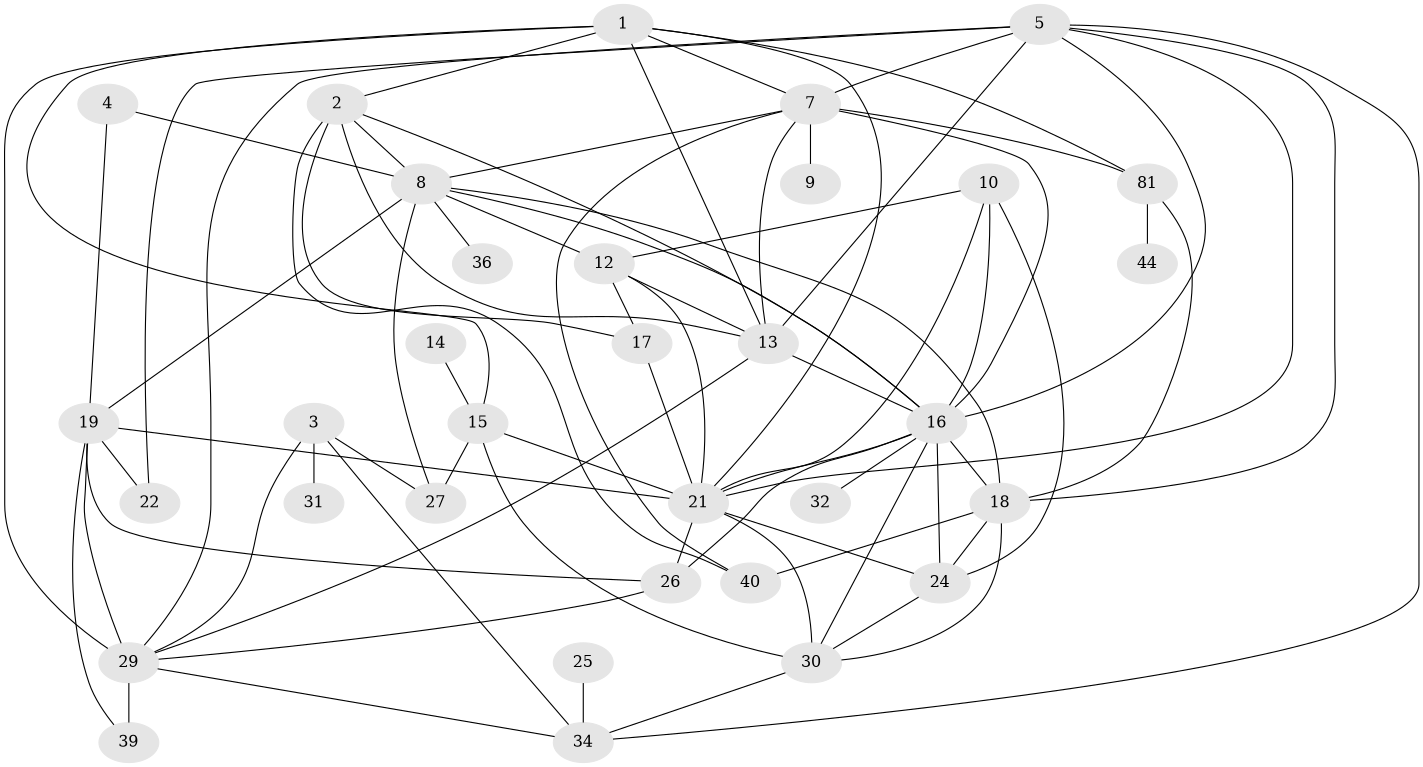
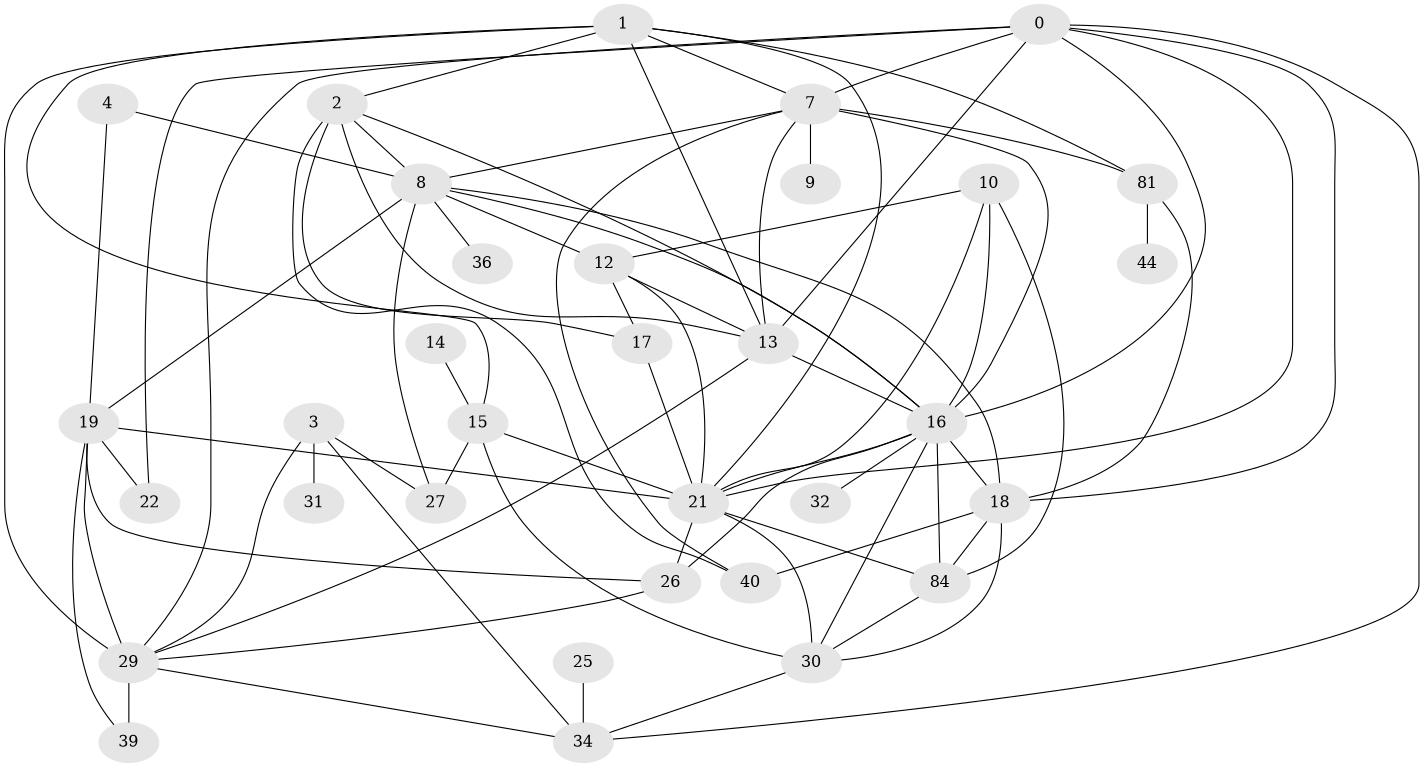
  graph {
    node [color=gray90 style=filled]
    edge [weight=1.0]
    1
    2
    7
    n4 [label=81]
    13
    15
    21
    29
    8
    16
    17
    40
    9
    18
    n15 [label=44]
    27
    30
-   24
+   24 [label=84]
    26
    34
    39
    19
    12
    36
    32
    3
    31
    4
    22
-   5
+   5 [label=0]
    10
    14
    25
    1 -- 2
    1 -- 7
    1 -- n4
    1 -- 13
    1 -- 15
    1 -- 21
    1 -- 29
    2 -- 13
    2 -- 8
    2 -- 16
    2 -- 17
    2 -- 40 [weight=2.0]
    7 -- n4
    7 -- 13
    7 -- 8
    7 -- 16 [weight=3.0]
    7 -- 40
    7 -- 9
    n4 -- 18
    n4 -- n15
    13 -- 29
    13 -- 16 [weight=3.0]
    15 -- 21
    15 -- 27
    15 -- 30
    21 -- 30 [weight=2.0]
    21 -- 24
    21 -- 26 [weight=4.0]
    29 -- 34
    29 -- 39 [weight=2.0]
    8 -- 16
    8 -- 18
    8 -- 27
    8 -- 19 [weight=3.0]
    8 -- 12
    8 -- 36
    16 -- 21 [weight=2.0]
    16 -- 18 [weight=2.0]
    16 -- 30
    16 -- 24
    16 -- 26
    16 -- 32
    17 -- 21
    18 -- 40
    18 -- 30
    18 -- 24
    30 -- 34
    24 -- 30
    26 -- 29
    19 -- 21
    19 -- 29 [weight=3.0]
    19 -- 26
    19 -- 39
    19 -- 22
    12 -- 13
    12 -- 21
    12 -- 17
    3 -- 29
    3 -- 27
    3 -- 34
    3 -- 31
    4 -- 8
    4 -- 19
    5 -- 7
    5 -- 13
    5 -- 21
    5 -- 29
    5 -- 16
    5 -- 18
    5 -- 34
    5 -- 22
    10 -- 21
    10 -- 16
    10 -- 24
    10 -- 12
    14 -- 15
    25 -- 34
  }
